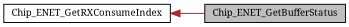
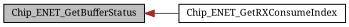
  digraph {
    rankdir=LR
    fontname="Noto Serif"
    node [color=black fontname="Noto Serif" fontsize=10 shape=record style=filled]
    n1 [fillcolor=grey75 fontcolor=black height=0.2 label=Chip_ENET_GetBufferStatus width=0.4]
    n2 [fillcolor=white height=0.2 label=Chip_ENET_GetRXConsumeIndex width=0.4]
-   n2 -> n1 [color=brown dir=back fontname="Noto Serif" fontsize=10 labelfontname=FreeSans labelfontsize=10 style=solid]
+   n1 -> n2 [color=brown dir=back fontname="Noto Serif" fontsize=10 labelfontname=FreeSans labelfontsize=10 style=solid]
  }
